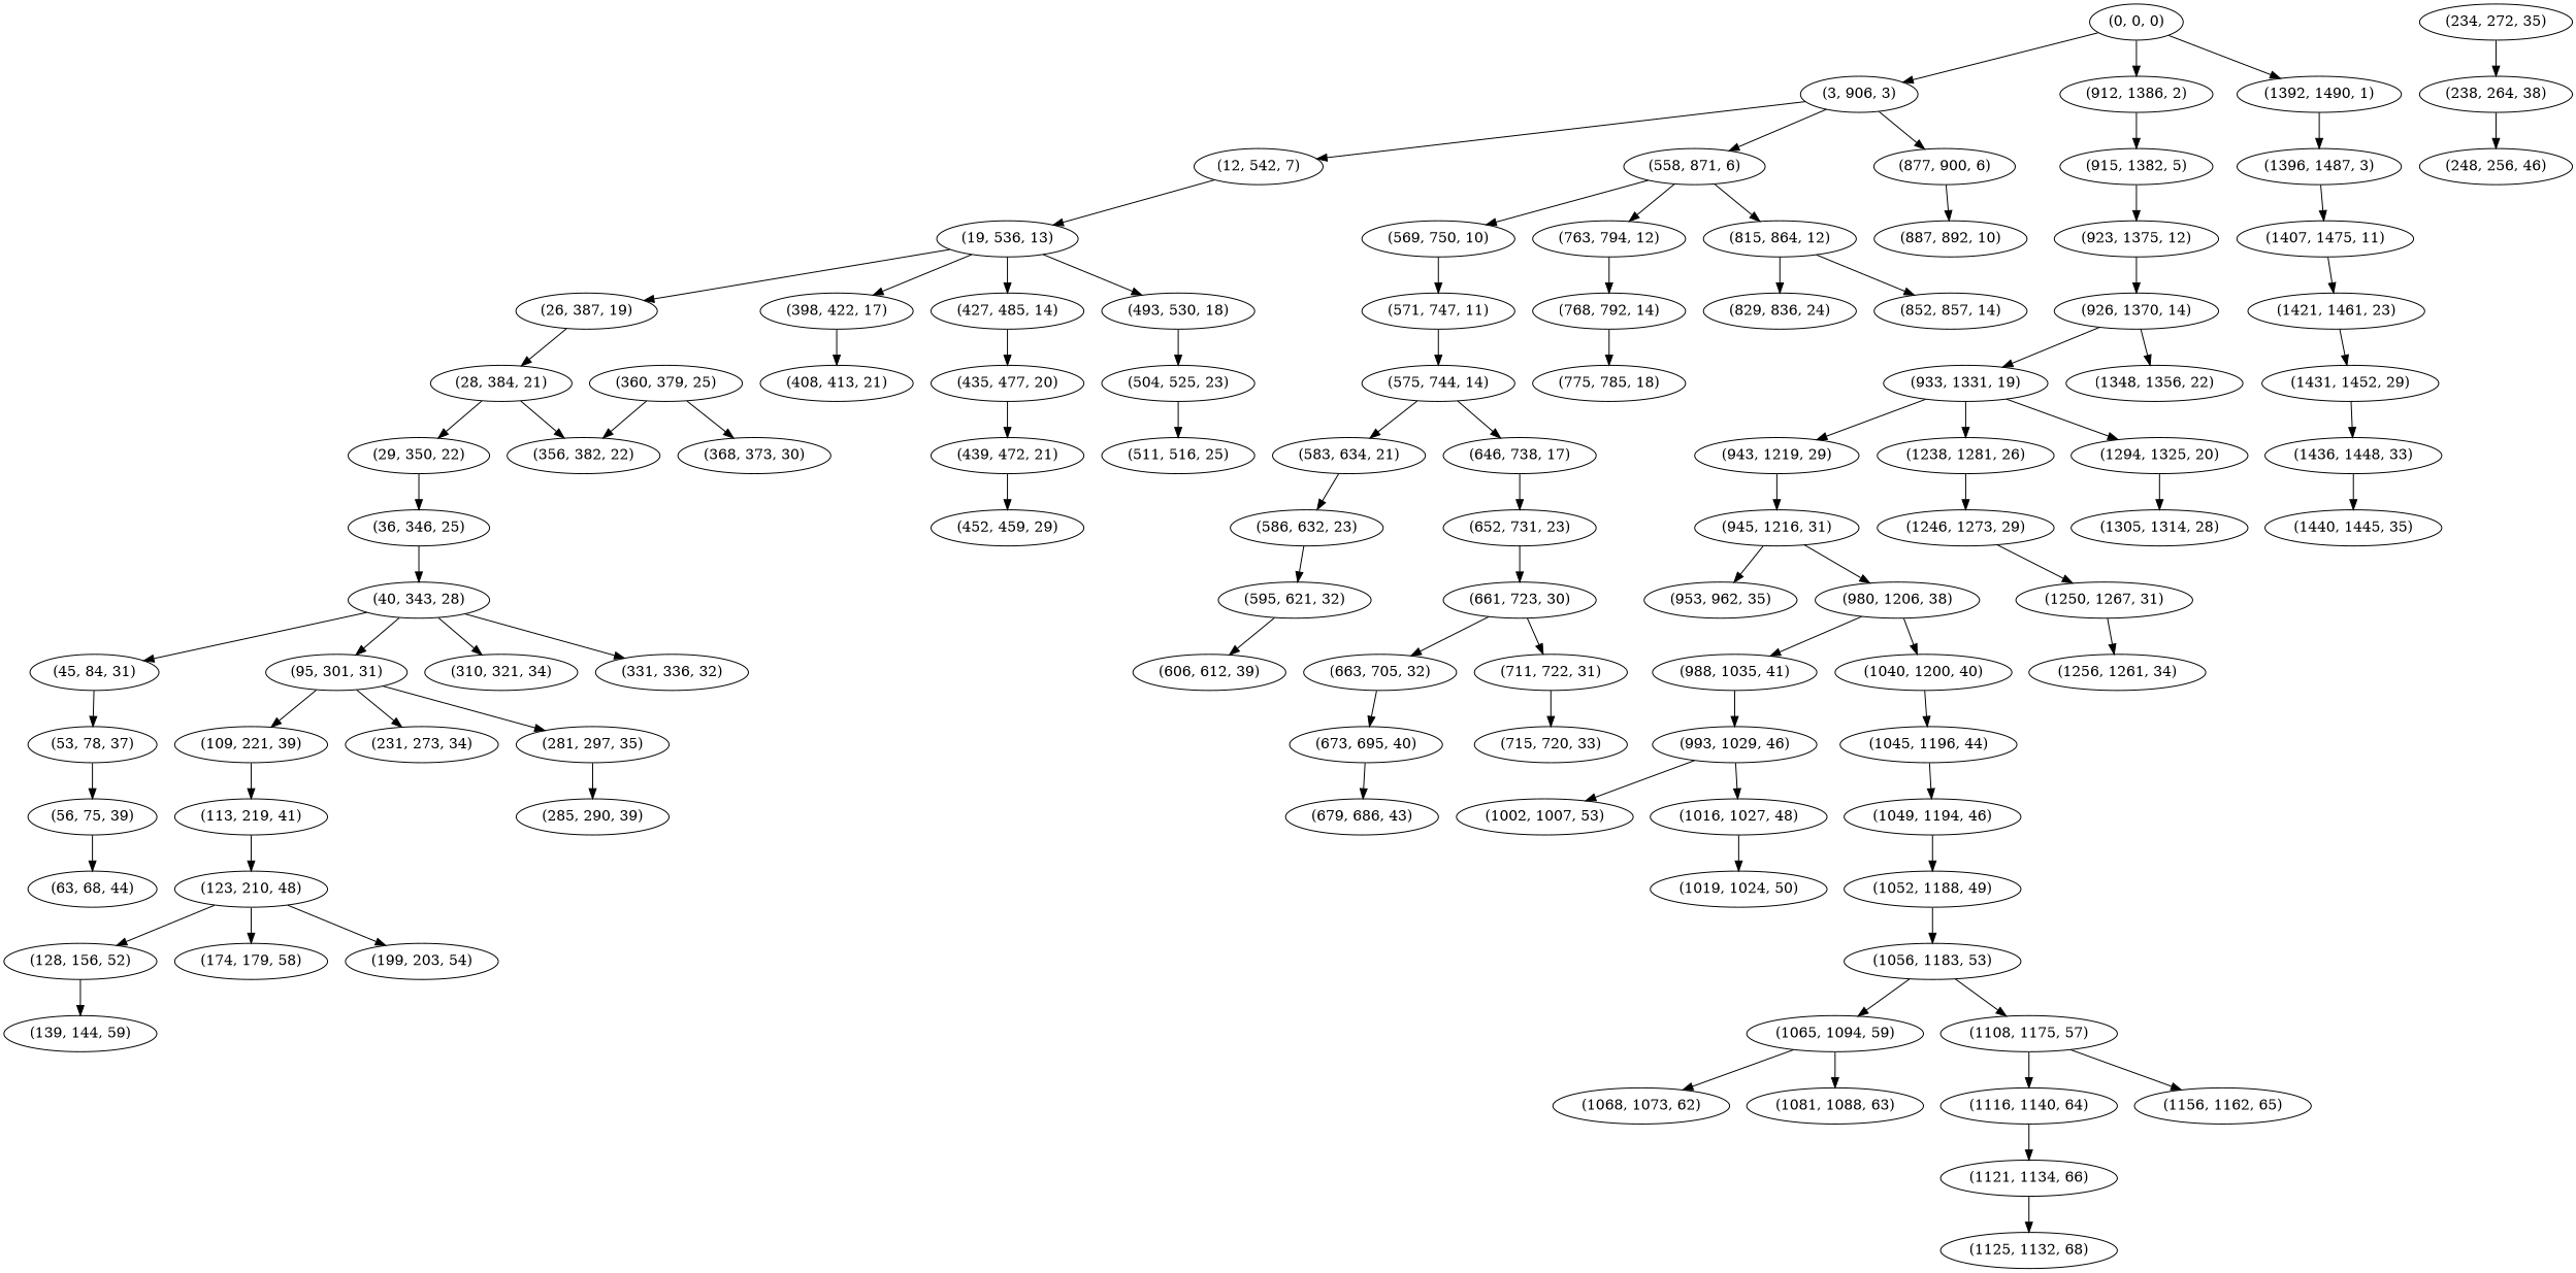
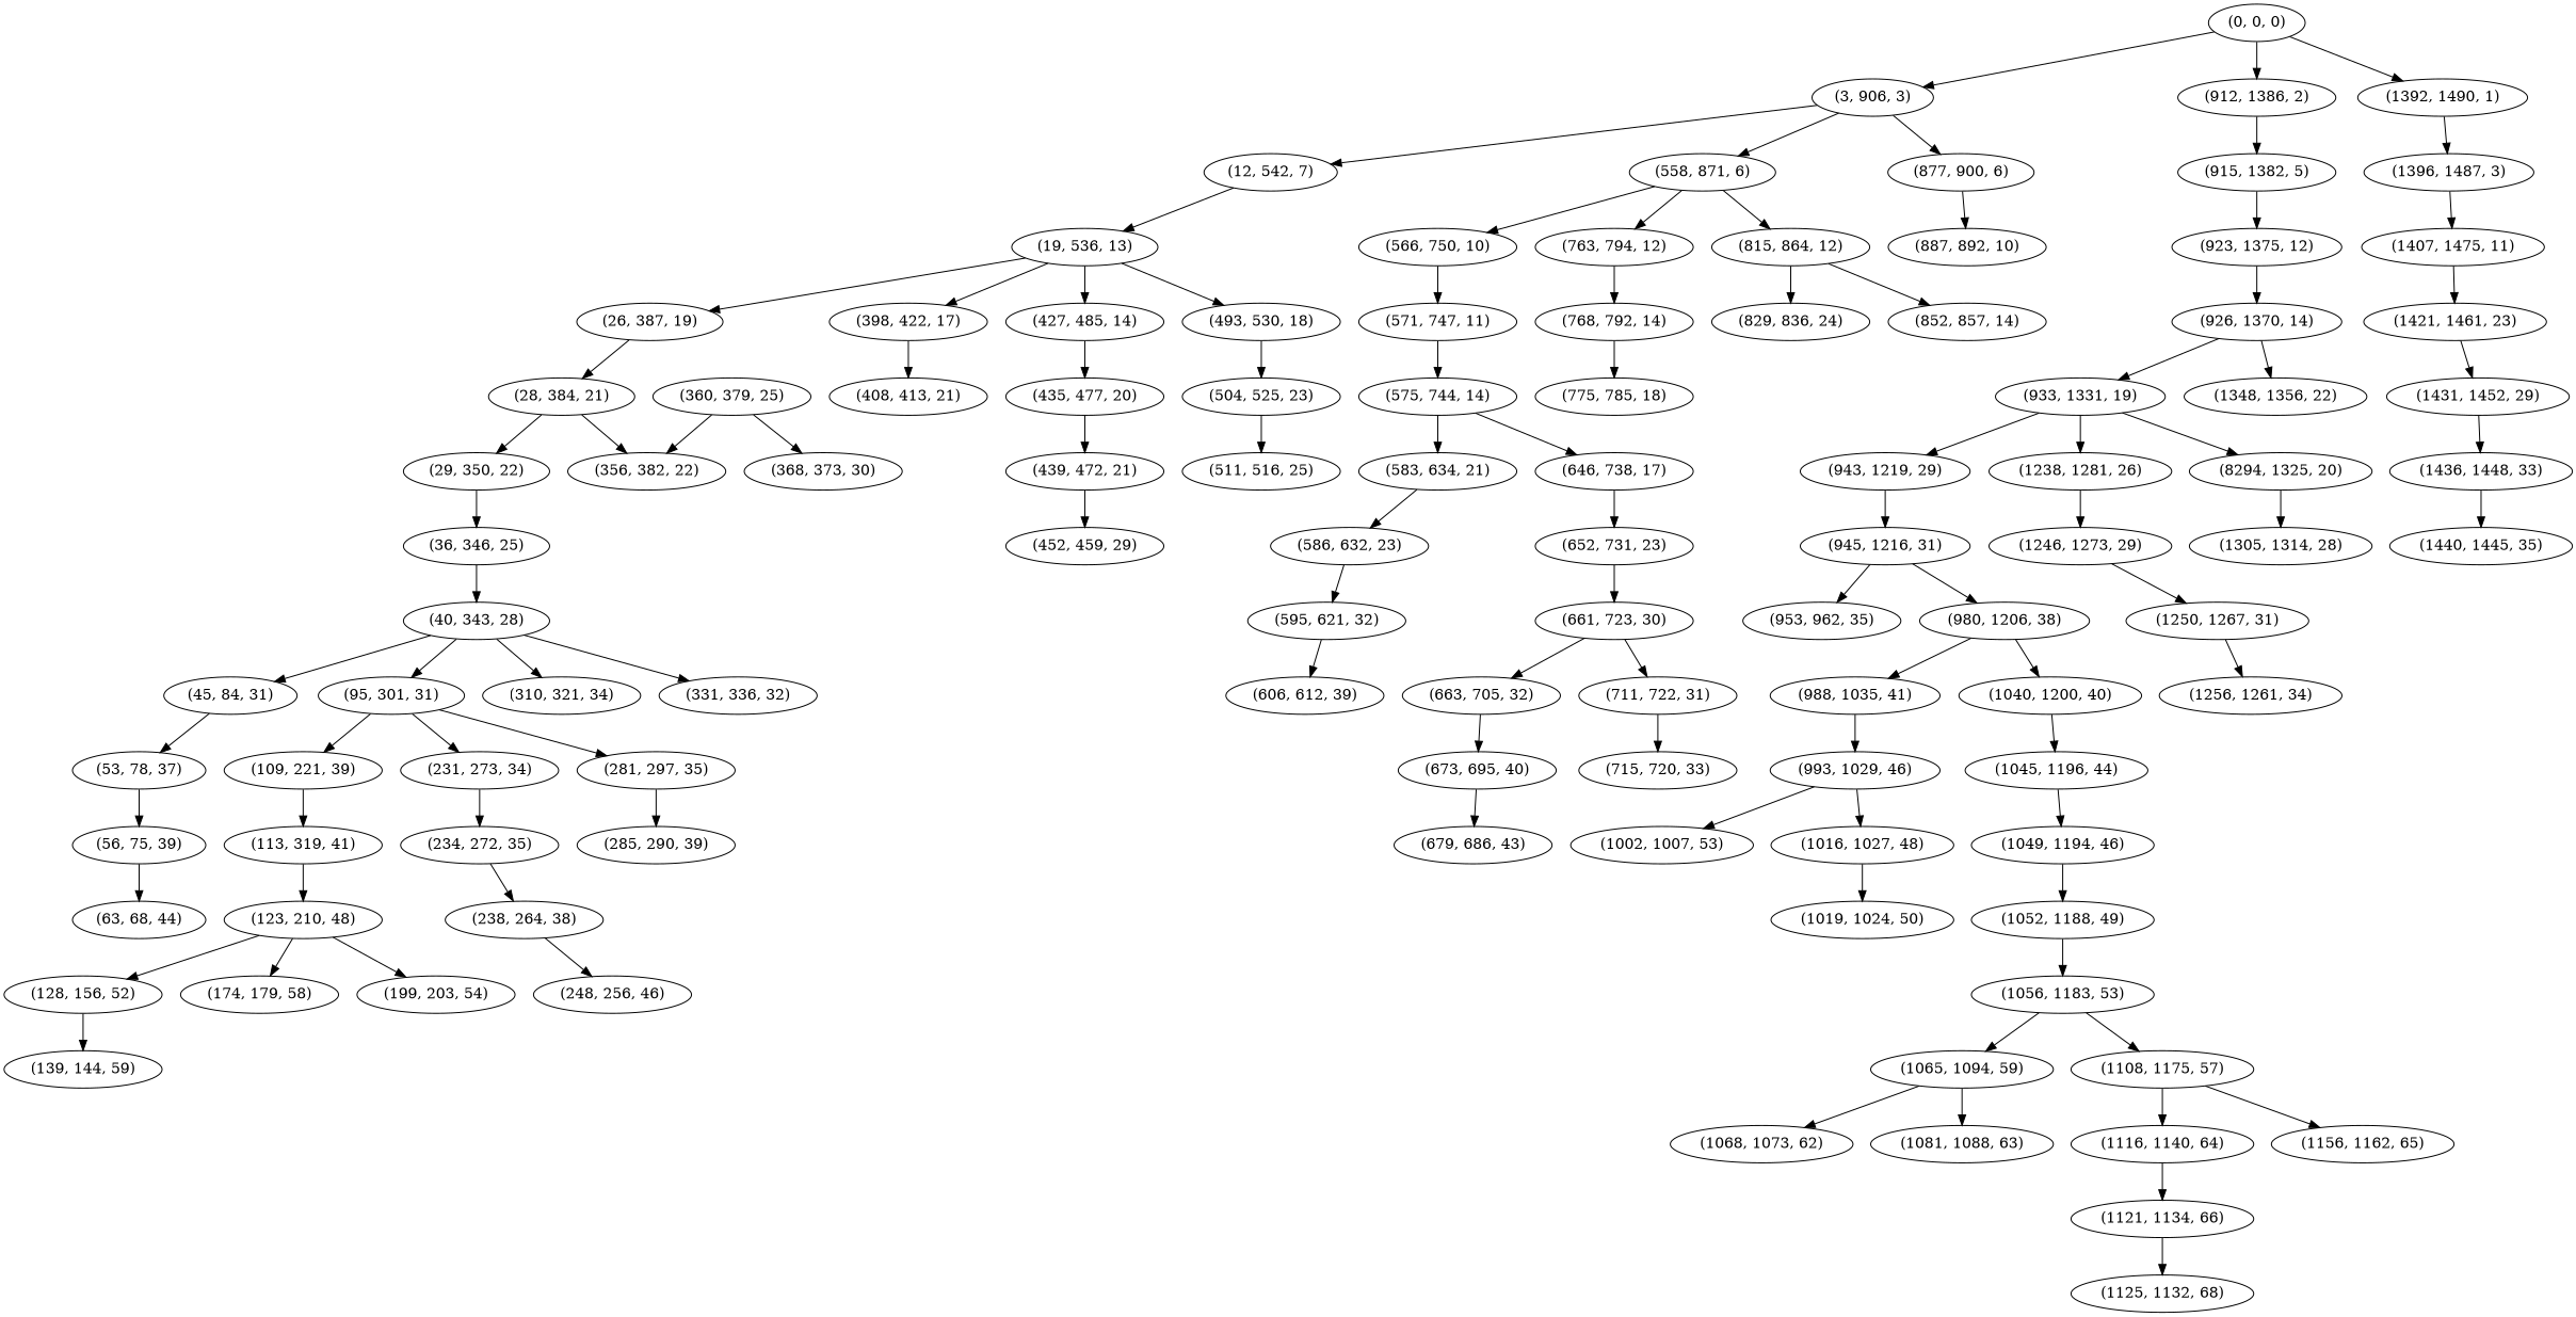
  digraph {
    "(0, 0, 0)"
    "(3, 906, 3)"
    "(912, 1386, 2)"
    "(1392, 1490, 1)"
    "(12, 542, 7)"
    "(558, 871, 6)"
    "(877, 900, 6)"
    "(915, 1382, 5)"
    "(1396, 1487, 3)"
    "(19, 536, 13)"
-   "(569, 750, 10)"
+   "(569, 750, 10)" [label="(566, 750, 10)"]
    "(763, 794, 12)"
    "(815, 864, 12)"
    "(887, 892, 10)"
    "(26, 387, 19)"
    "(398, 422, 17)"
    "(427, 485, 14)"
    "(493, 530, 18)"
    "(28, 384, 21)"
    "(408, 413, 21)"
    "(435, 477, 20)"
    "(504, 525, 23)"
    "(29, 350, 22)"
    "(356, 382, 22)"
    "(36, 346, 25)"
    "(40, 343, 28)"
    "(45, 84, 31)"
    "(95, 301, 31)"
    "(310, 321, 34)"
    "(331, 336, 32)"
    "(53, 78, 37)"
    "(109, 221, 39)"
    "(231, 273, 34)"
    "(281, 297, 35)"
    "(56, 75, 39)"
    "(63, 68, 44)"
-   "(113, 219, 41)"
+   "(113, 219, 41)" [label="(113, 319, 41)"]
    "(234, 272, 35)"
    "(285, 290, 39)"
    "(123, 210, 48)"
    "(128, 156, 52)"
    "(174, 179, 58)"
    "(199, 203, 54)"
    "(139, 144, 59)"
    "(238, 264, 38)"
    "(248, 256, 46)"
    "(360, 379, 25)"
    "(368, 373, 30)"
    "(439, 472, 21)"
    "(452, 459, 29)"
    "(511, 516, 25)"
    "(571, 747, 11)"
    "(768, 792, 14)"
    "(829, 836, 24)"
    "(852, 857, 14)"
    "(575, 744, 14)"
    "(583, 634, 21)"
    "(646, 738, 17)"
    "(586, 632, 23)"
    "(652, 731, 23)"
    "(595, 621, 32)"
    "(606, 612, 39)"
    "(661, 723, 30)"
    "(663, 705, 32)"
    "(711, 722, 31)"
    "(673, 695, 40)"
    "(715, 720, 33)"
    "(679, 686, 43)"
    "(775, 785, 18)"
    "(923, 1375, 12)"
    "(926, 1370, 14)"
    "(933, 1331, 19)"
    "(1348, 1356, 22)"
    "(943, 1219, 29)"
    "(1238, 1281, 26)"
-   "(1294, 1325, 20)"
+   "(1294, 1325, 20)" [label="(8294, 1325, 20)"]
    "(945, 1216, 31)"
    "(1246, 1273, 29)"
    "(1305, 1314, 28)"
    "(953, 962, 35)"
    "(980, 1206, 38)"
    "(988, 1035, 41)"
    "(1040, 1200, 40)"
    "(993, 1029, 46)"
    "(1045, 1196, 44)"
    "(1002, 1007, 53)"
    "(1016, 1027, 48)"
    "(1019, 1024, 50)"
    "(1049, 1194, 46)"
    "(1052, 1188, 49)"
    "(1056, 1183, 53)"
    "(1065, 1094, 59)"
    "(1108, 1175, 57)"
    "(1068, 1073, 62)"
    "(1081, 1088, 63)"
    "(1116, 1140, 64)"
    "(1156, 1162, 65)"
    "(1121, 1134, 66)"
    "(1125, 1132, 68)"
    "(1250, 1267, 31)"
    "(1256, 1261, 34)"
    "(1407, 1475, 11)"
    "(1421, 1461, 23)"
    "(1431, 1452, 29)"
    "(1436, 1448, 33)"
    "(1440, 1445, 35)"
    "(0, 0, 0)" -> "(3, 906, 3)"
    "(0, 0, 0)" -> "(912, 1386, 2)"
    "(0, 0, 0)" -> "(1392, 1490, 1)"
    "(3, 906, 3)" -> "(12, 542, 7)"
    "(3, 906, 3)" -> "(558, 871, 6)"
    "(3, 906, 3)" -> "(877, 900, 6)"
    "(912, 1386, 2)" -> "(915, 1382, 5)"
    "(1392, 1490, 1)" -> "(1396, 1487, 3)"
    "(12, 542, 7)" -> "(19, 536, 13)"
    "(558, 871, 6)" -> "(569, 750, 10)"
    "(558, 871, 6)" -> "(763, 794, 12)"
    "(558, 871, 6)" -> "(815, 864, 12)"
    "(877, 900, 6)" -> "(887, 892, 10)"
    "(915, 1382, 5)" -> "(923, 1375, 12)"
    "(1396, 1487, 3)" -> "(1407, 1475, 11)"
    "(19, 536, 13)" -> "(26, 387, 19)"
    "(19, 536, 13)" -> "(398, 422, 17)"
    "(19, 536, 13)" -> "(427, 485, 14)"
    "(19, 536, 13)" -> "(493, 530, 18)"
    "(569, 750, 10)" -> "(571, 747, 11)"
    "(763, 794, 12)" -> "(768, 792, 14)"
    "(815, 864, 12)" -> "(829, 836, 24)"
    "(815, 864, 12)" -> "(852, 857, 14)"
    "(26, 387, 19)" -> "(28, 384, 21)"
    "(398, 422, 17)" -> "(408, 413, 21)"
    "(427, 485, 14)" -> "(435, 477, 20)"
    "(493, 530, 18)" -> "(504, 525, 23)"
    "(28, 384, 21)" -> "(29, 350, 22)"
    "(28, 384, 21)" -> "(356, 382, 22)"
    "(435, 477, 20)" -> "(439, 472, 21)"
    "(504, 525, 23)" -> "(511, 516, 25)"
    "(29, 350, 22)" -> "(36, 346, 25)"
    "(36, 346, 25)" -> "(40, 343, 28)"
    "(40, 343, 28)" -> "(45, 84, 31)"
    "(40, 343, 28)" -> "(95, 301, 31)"
    "(40, 343, 28)" -> "(310, 321, 34)"
    "(40, 343, 28)" -> "(331, 336, 32)"
    "(45, 84, 31)" -> "(53, 78, 37)"
    "(95, 301, 31)" -> "(109, 221, 39)"
    "(95, 301, 31)" -> "(231, 273, 34)"
    "(95, 301, 31)" -> "(281, 297, 35)"
    "(53, 78, 37)" -> "(56, 75, 39)"
    "(109, 221, 39)" -> "(113, 219, 41)"
+   "(231, 273, 34)" -> "(234, 272, 35)"
    "(281, 297, 35)" -> "(285, 290, 39)"
    "(56, 75, 39)" -> "(63, 68, 44)"
    "(113, 219, 41)" -> "(123, 210, 48)"
    "(234, 272, 35)" -> "(238, 264, 38)"
    "(123, 210, 48)" -> "(128, 156, 52)"
    "(123, 210, 48)" -> "(174, 179, 58)"
    "(123, 210, 48)" -> "(199, 203, 54)"
    "(128, 156, 52)" -> "(139, 144, 59)"
    "(238, 264, 38)" -> "(248, 256, 46)"
    "(360, 379, 25)" -> "(356, 382, 22)"
    "(360, 379, 25)" -> "(368, 373, 30)"
    "(439, 472, 21)" -> "(452, 459, 29)"
    "(571, 747, 11)" -> "(575, 744, 14)"
    "(768, 792, 14)" -> "(775, 785, 18)"
    "(575, 744, 14)" -> "(583, 634, 21)"
    "(575, 744, 14)" -> "(646, 738, 17)"
    "(583, 634, 21)" -> "(586, 632, 23)"
    "(646, 738, 17)" -> "(652, 731, 23)"
    "(586, 632, 23)" -> "(595, 621, 32)"
    "(652, 731, 23)" -> "(661, 723, 30)"
    "(595, 621, 32)" -> "(606, 612, 39)"
    "(661, 723, 30)" -> "(663, 705, 32)"
    "(661, 723, 30)" -> "(711, 722, 31)"
    "(663, 705, 32)" -> "(673, 695, 40)"
    "(711, 722, 31)" -> "(715, 720, 33)"
    "(673, 695, 40)" -> "(679, 686, 43)"
    "(923, 1375, 12)" -> "(926, 1370, 14)"
    "(926, 1370, 14)" -> "(933, 1331, 19)"
    "(926, 1370, 14)" -> "(1348, 1356, 22)"
    "(933, 1331, 19)" -> "(943, 1219, 29)"
    "(933, 1331, 19)" -> "(1238, 1281, 26)"
    "(933, 1331, 19)" -> "(1294, 1325, 20)"
    "(943, 1219, 29)" -> "(945, 1216, 31)"
    "(1238, 1281, 26)" -> "(1246, 1273, 29)"
    "(1294, 1325, 20)" -> "(1305, 1314, 28)"
    "(945, 1216, 31)" -> "(953, 962, 35)"
    "(945, 1216, 31)" -> "(980, 1206, 38)"
    "(1246, 1273, 29)" -> "(1250, 1267, 31)"
    "(980, 1206, 38)" -> "(988, 1035, 41)"
    "(980, 1206, 38)" -> "(1040, 1200, 40)"
    "(988, 1035, 41)" -> "(993, 1029, 46)"
    "(1040, 1200, 40)" -> "(1045, 1196, 44)"
    "(993, 1029, 46)" -> "(1002, 1007, 53)"
    "(993, 1029, 46)" -> "(1016, 1027, 48)"
    "(1045, 1196, 44)" -> "(1049, 1194, 46)"
    "(1016, 1027, 48)" -> "(1019, 1024, 50)"
    "(1049, 1194, 46)" -> "(1052, 1188, 49)"
    "(1052, 1188, 49)" -> "(1056, 1183, 53)"
    "(1056, 1183, 53)" -> "(1065, 1094, 59)"
    "(1056, 1183, 53)" -> "(1108, 1175, 57)"
    "(1065, 1094, 59)" -> "(1068, 1073, 62)"
    "(1065, 1094, 59)" -> "(1081, 1088, 63)"
    "(1108, 1175, 57)" -> "(1116, 1140, 64)"
    "(1108, 1175, 57)" -> "(1156, 1162, 65)"
    "(1116, 1140, 64)" -> "(1121, 1134, 66)"
    "(1121, 1134, 66)" -> "(1125, 1132, 68)"
    "(1250, 1267, 31)" -> "(1256, 1261, 34)"
    "(1407, 1475, 11)" -> "(1421, 1461, 23)"
    "(1421, 1461, 23)" -> "(1431, 1452, 29)"
    "(1431, 1452, 29)" -> "(1436, 1448, 33)"
    "(1436, 1448, 33)" -> "(1440, 1445, 35)"
  }
